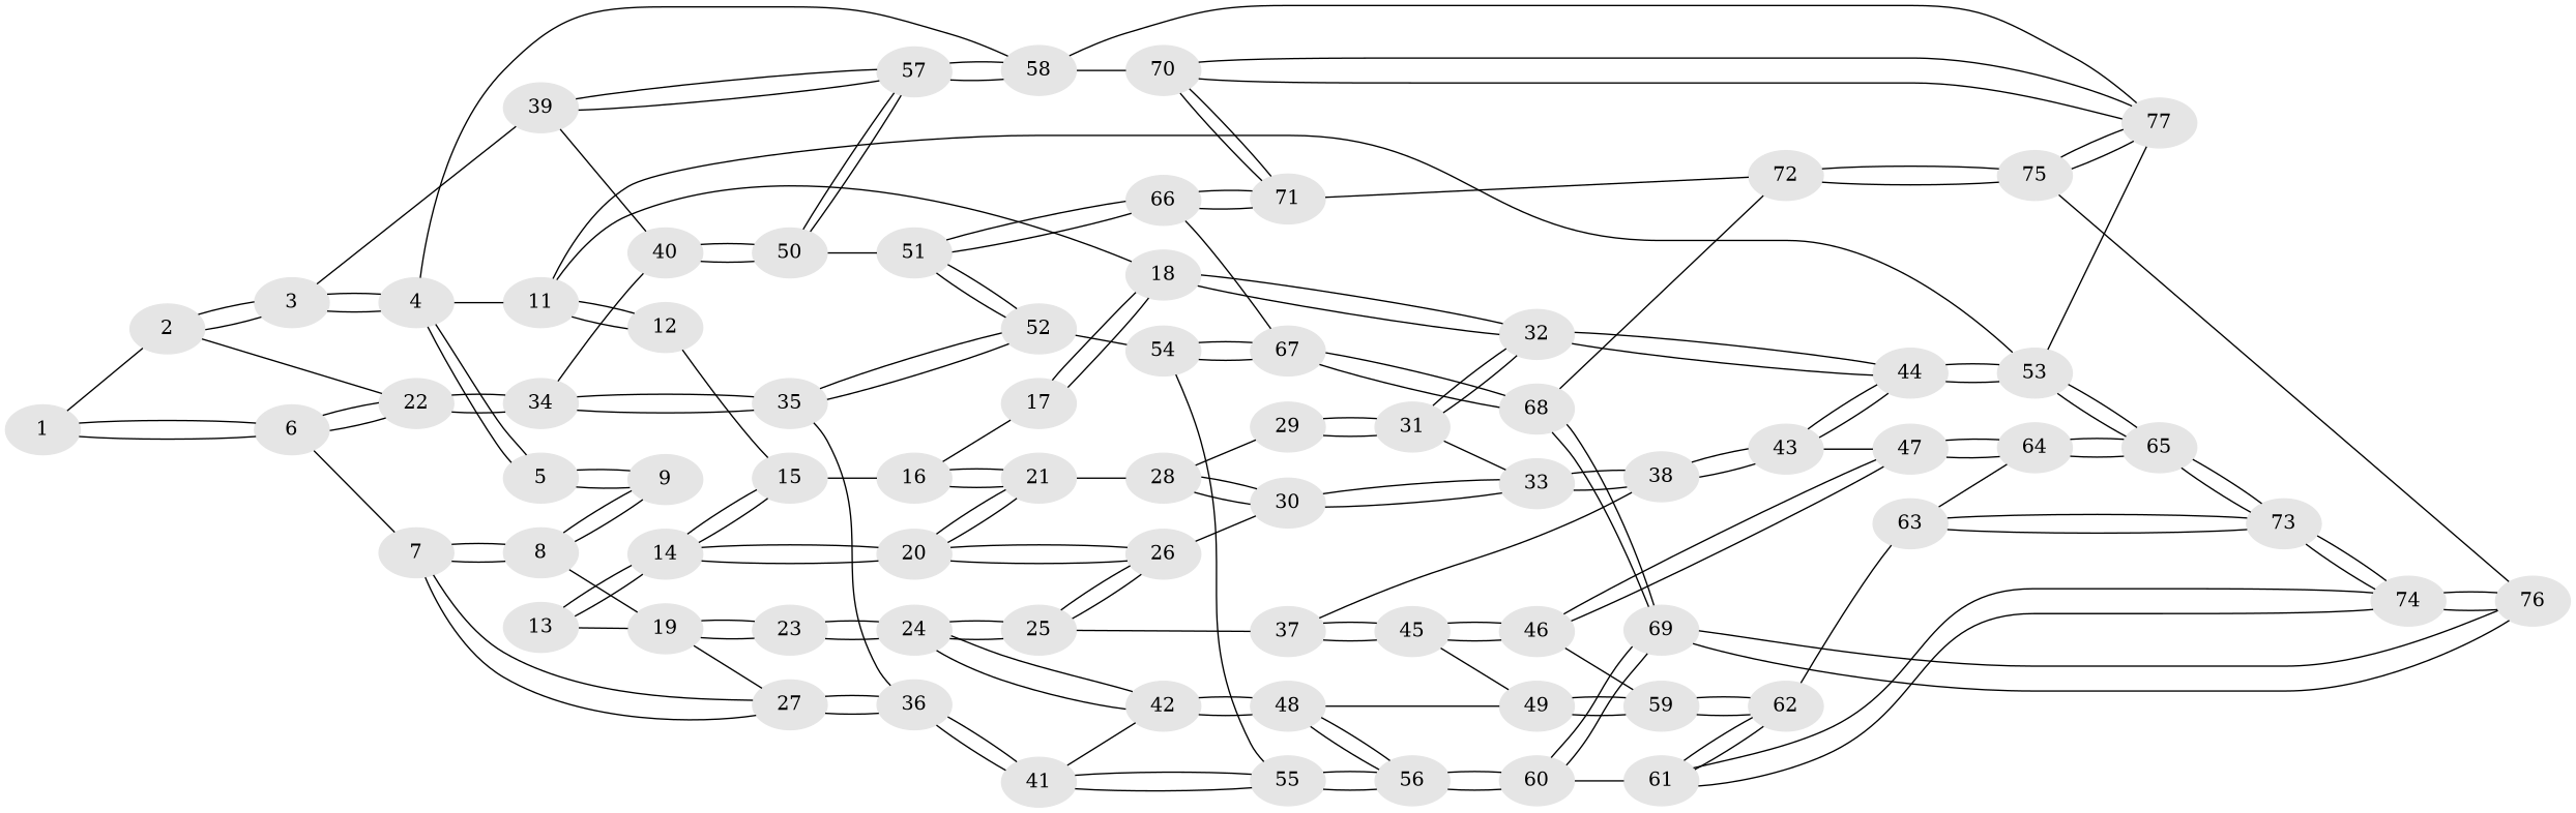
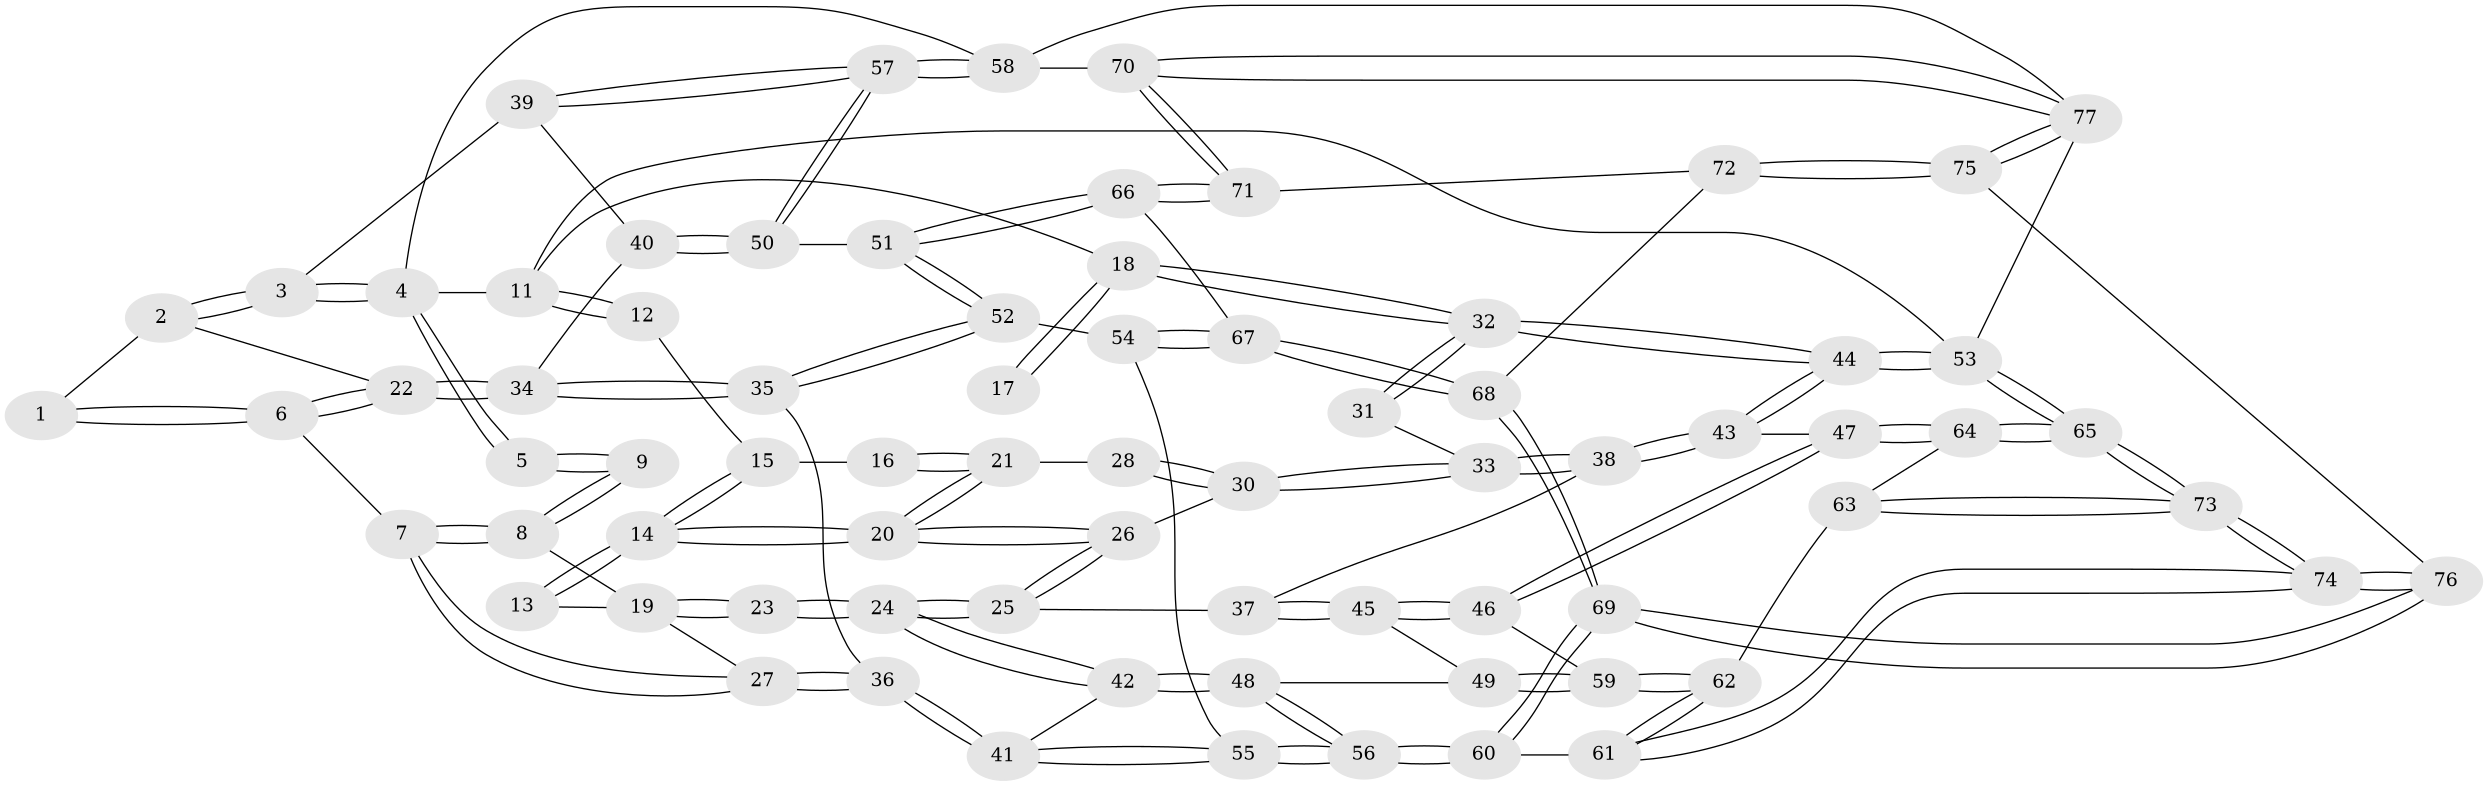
  graph {
    rankdir=LR
    node [color=gray90 style=filled]
    1
    2
    6
    3
    22
    7
    4
    39
    34
    5
    11
    58
    40
    57
    9
    12
    18
    53
    77
    70
    8
    27
    19
    36
    23
    13
    14
    15
    32
    65
    16
    20
    21
    26
    17
    28
-   29
    31
    44
    24
    30
    35
    25
    42
    37
    48
    38
    45
    33
    41
    43
    52
    50
    54
    55
    46
    49
    47
    51
    56
    64
    59
    62
    60
    66
    67
    71
    73
    68
    61
    69
    63
    74
    76
    72
    75
    1 -- 2
    1 -- 6
    1 -- 6
    2 -- 3
    2 -- 3
    2 -- 22
    6 -- 22
    6 -- 22
    6 -- 7
    3 -- 4
    3 -- 4
    3 -- 39
    22 -- 34
    22 -- 34
    7 -- 8
    7 -- 8
    7 -- 27
    7 -- 27
    4 -- 5
    4 -- 5
    4 -- 11
    4 -- 58
    39 -- 40
    39 -- 57
    39 -- 57
    34 -- 40
    34 -- 35
    34 -- 35
    5 -- 9
    5 -- 9
    11 -- 12
    11 -- 12
    11 -- 18
    11 -- 53
    58 -- 77
    58 -- 70
    40 -- 50
    40 -- 50
    57 -- 58
    57 -- 58
    12 -- 15
    18 -- 32
    18 -- 32
    53 -- 77
    53 -- 65
    53 -- 65
    70 -- 77
    70 -- 77
    70 -- 71
    70 -- 71
    8 -- 9
    8 -- 9
    8 -- 19
    27 -- 36
    27 -- 36
    19 -- 27
    19 -- 23
    19 -- 23
    36 -- 41
    36 -- 41
    23 -- 24
    23 -- 24
    13 -- 19
    13 -- 14
    13 -- 14
    14 -- 15
    14 -- 15
    14 -- 20
    14 -- 20
    15 -- 16
    32 -- 44
    32 -- 44
    65 -- 73
    65 -- 73
    16 -- 21
    16 -- 21
-   16 -- 17
    20 -- 21
    20 -- 21
    20 -- 26
    20 -- 26
    21 -- 28
    26 -- 30
    17 -- 18
    17 -- 18
-   28 -- 29
    28 -- 30
    28 -- 30
-   29 -- 31
-   29 -- 31
    31 -- 32
    31 -- 32
    31 -- 33
    44 -- 53
    44 -- 53
    24 -- 25
    24 -- 25
    24 -- 42
    24 -- 42
    30 -- 33
    30 -- 33
    35 -- 36
    35 -- 52
    35 -- 52
    25 -- 26
    25 -- 26
    25 -- 37
    42 -- 48
    42 -- 48
    37 -- 38
    37 -- 45
    37 -- 45
    48 -- 49
    48 -- 56
    48 -- 56
    38 -- 43
    38 -- 43
    45 -- 46
    45 -- 46
    45 -- 49
    33 -- 38
    33 -- 38
    41 -- 42
    41 -- 55
    41 -- 55
    43 -- 44
    43 -- 44
    43 -- 47
    52 -- 54
    50 -- 57
    50 -- 57
    50 -- 51
    54 -- 55
    54 -- 67
    54 -- 67
    55 -- 56
    55 -- 56
    46 -- 47
    46 -- 47
    46 -- 59
    49 -- 59
    49 -- 59
    47 -- 64
    47 -- 64
    51 -- 52
    51 -- 52
    51 -- 66
    51 -- 66
    56 -- 60
    56 -- 60
    64 -- 65
    64 -- 65
    59 -- 62
    59 -- 62
    62 -- 63
    60 -- 61
    60 -- 69
    60 -- 69
    66 -- 67
    66 -- 71
    66 -- 71
    67 -- 68
    67 -- 68
    71 -- 72
    73 -- 74
    73 -- 74
    68 -- 69
    68 -- 69
    68 -- 72
    61 -- 62
    61 -- 62
    61 -- 74
    61 -- 74
    69 -- 76
    69 -- 76
    63 -- 64
    63 -- 73
    63 -- 73
    74 -- 76
    74 -- 76
    72 -- 75
    72 -- 75
    75 -- 77
    75 -- 77
    75 -- 76
  }
